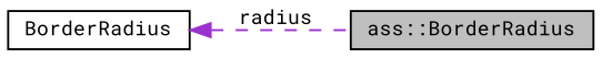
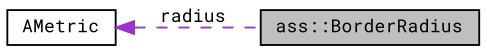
  digraph {
    rankdir=LR
    fontname="Roboto Mono"
    node [color=black fontname="Roboto Mono" fontsize=10 shape=record style=filled]
    n1 [fillcolor=grey75 fontcolor=black height=0.2 label="ass::BorderRadius" width=0.4]
-   n2 [fillcolor=white height=0.2 label=BorderRadius width=0.4]
+   n2 [fillcolor=white height=0.2 label=AMetric width=0.4]
    n2 -> n1 [color=darkorchid3 dir=back fontname="Roboto Mono" fontsize=10 label=" radius" labelfontname=Helvetica labelfontsize=10 style=dashed]
  }
